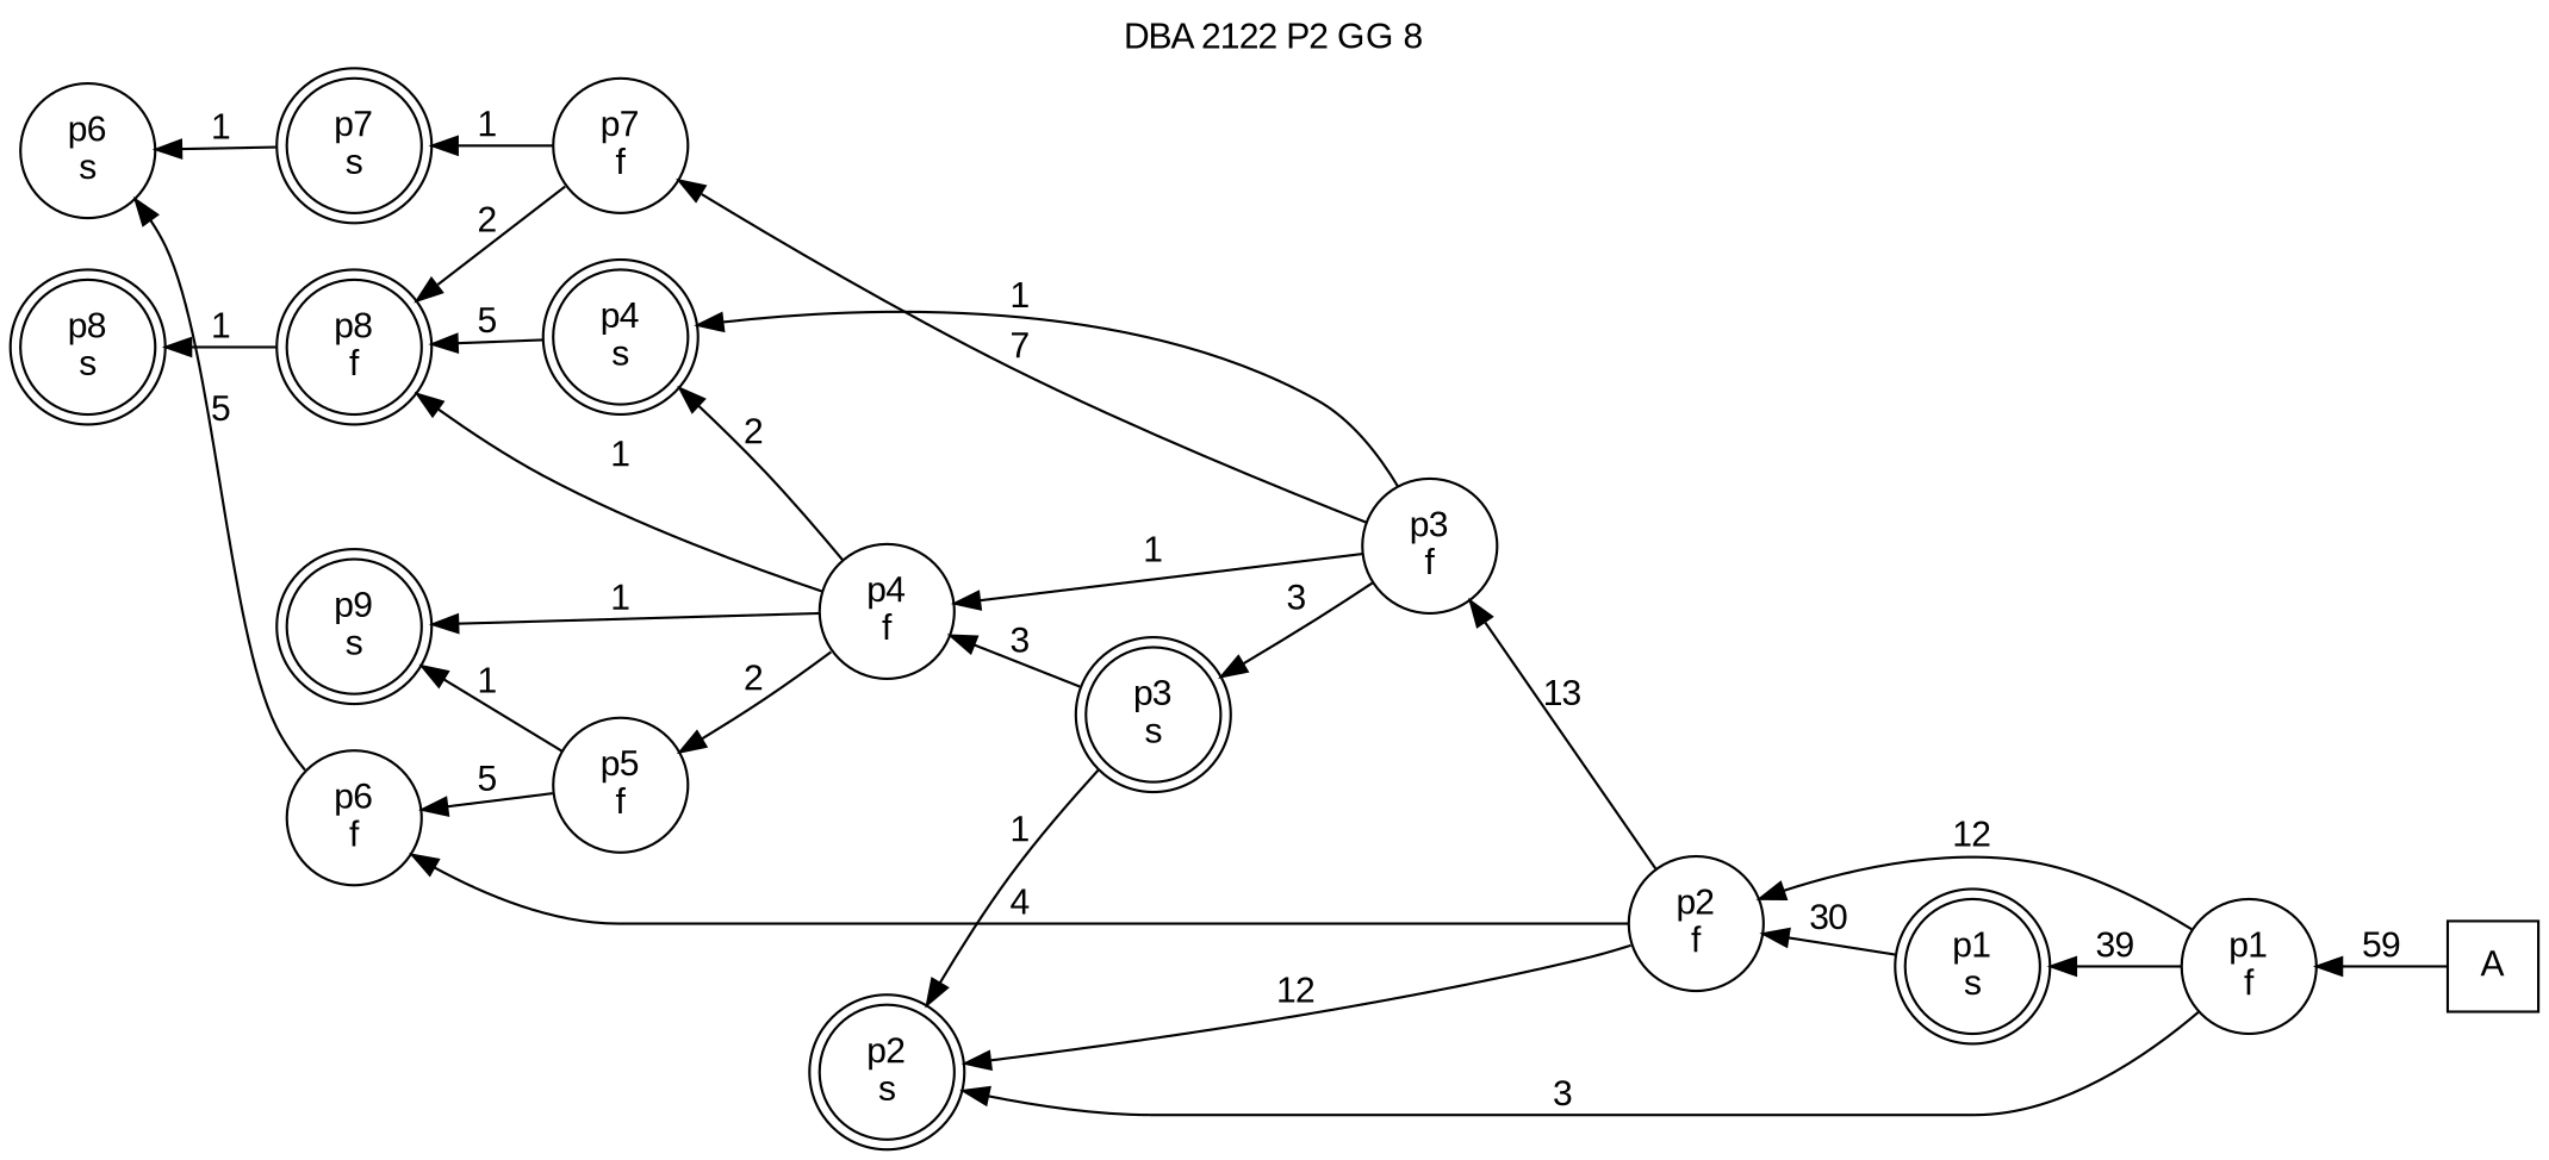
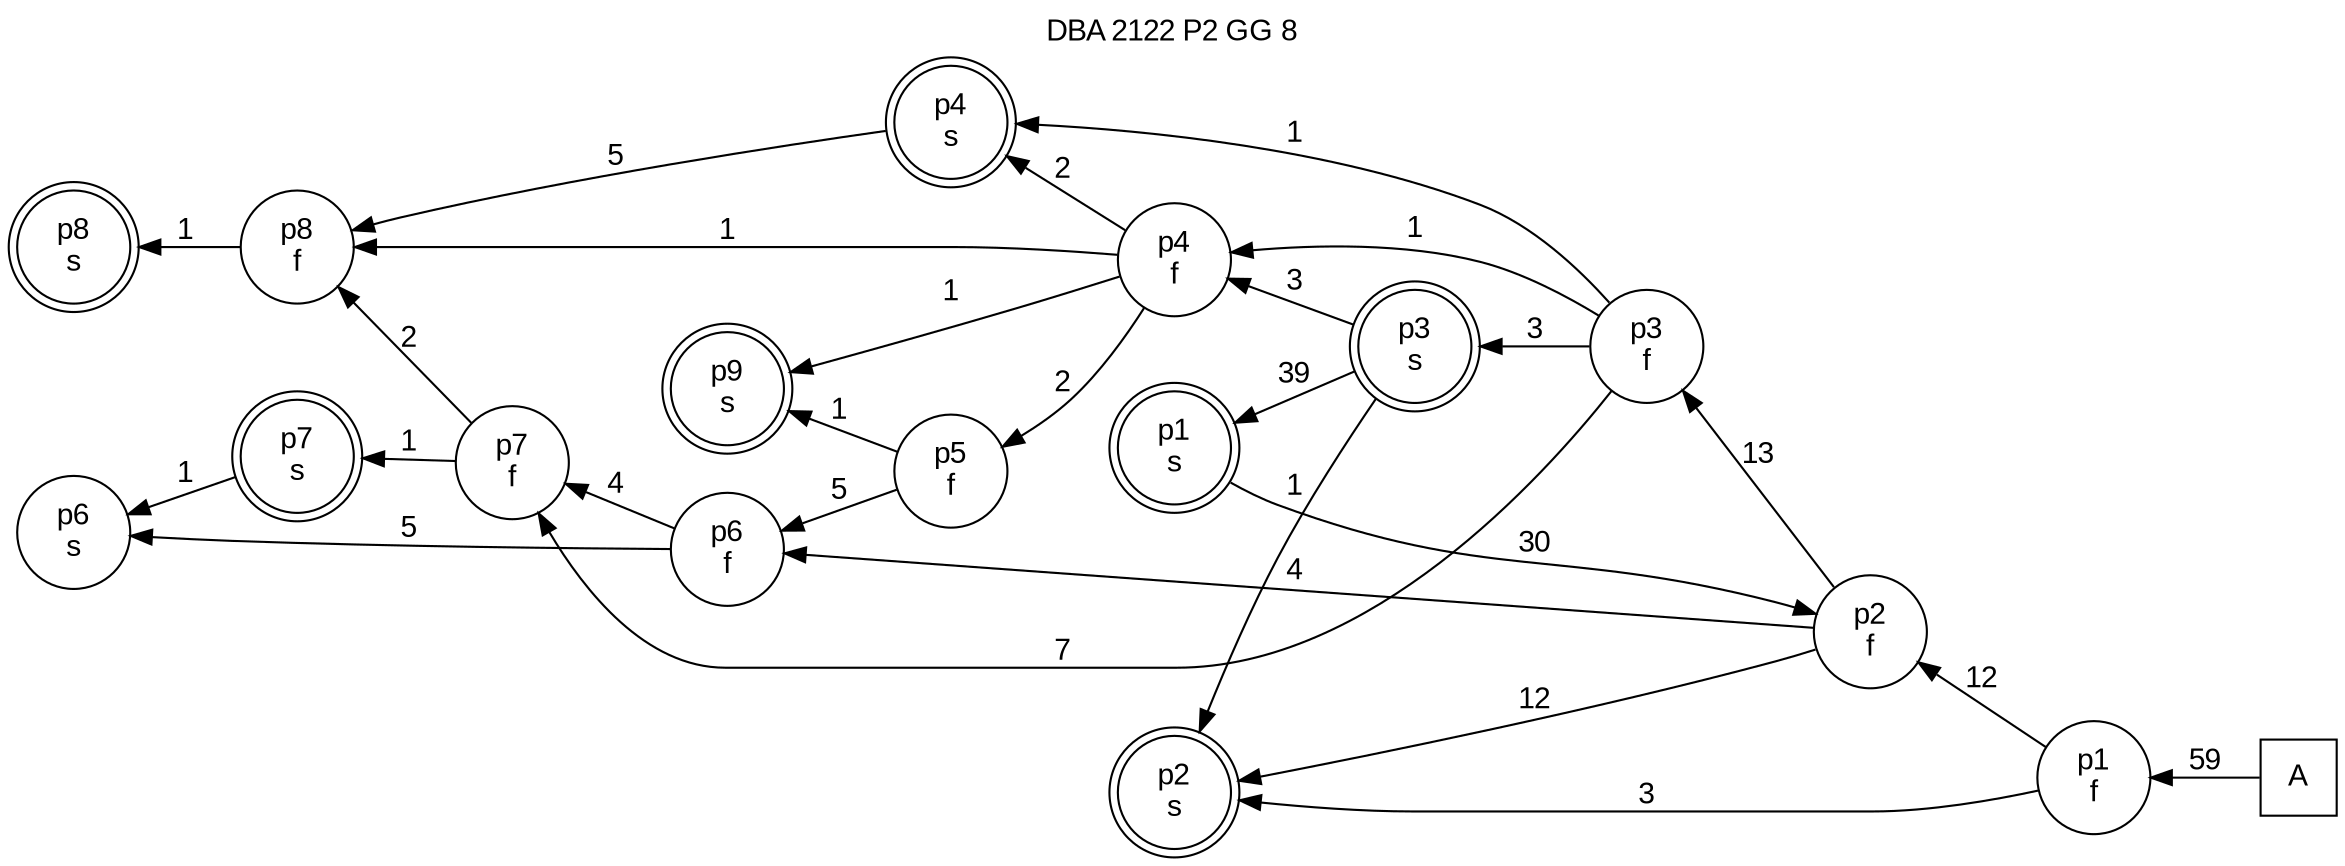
  digraph {
    fontname="Liberation Sans"
    label=" DBA 2122 P2 GG 8 "
    labelloc=tl
    rankdir=RL
    node [fontname="Liberation Sans" shape=circle]
    edge [fontname="Liberation Sans"]
    n1 [label=A shape=square]
    n2 [label="p1\nf"]
    n3 [label="p1\ns" shape=doublecircle]
    n4 [label="p2\nf"]
    n5 [label="p2\ns" shape=doublecircle]
    n6 [label="p3\nf"]
    n7 [label="p6\nf"]
    n8 [label="p3\ns" shape=doublecircle]
    n9 [label="p4\nf"]
    n10 [label="p4\ns" shape=doublecircle]
    n11 [label="p7\nf"]
    n12 [label="p6\ns"]
    n13 [label="p5\nf"]
    n14 [label="p9\ns" shape=doublecircle]
-   n15 [label="p8\nf" shape=doublecircle]
+   n15 [label="p8\nf"]
    n16 [label="p7\ns" shape=doublecircle]
    n17 [label="p8\ns" shape=doublecircle]
    n1 -> n2 [label=59]
-   n2 -> n3 [label=39]
+   n8 -> n3 [label=39]
    n2 -> n4 [label=12]
    n2 -> n5 [label=3]
    n3 -> n4 [label=30]
    n4 -> n5 [label=12]
    n4 -> n6 [label=13]
    n4 -> n7 [label=4]
    n6 -> n8 [label=3]
    n6 -> n9 [label=1]
    n6 -> n10 [label=1]
    n6 -> n11 [label=7]
+   n7 -> n11 [label=4]
    n7 -> n12 [label=5]
    n8 -> n5 [label=1]
    n8 -> n9 [label=3]
    n9 -> n10 [label=2]
    n9 -> n13 [label=2]
    n9 -> n14 [label=1]
    n9 -> n15 [label=1]
    n10 -> n15 [label=5]
    n11 -> n15 [label=2]
    n11 -> n16 [label=1]
    n13 -> n7 [label=5]
    n13 -> n14 [label=1]
    n15 -> n17 [label=1]
    n16 -> n12 [label=1]
  }
